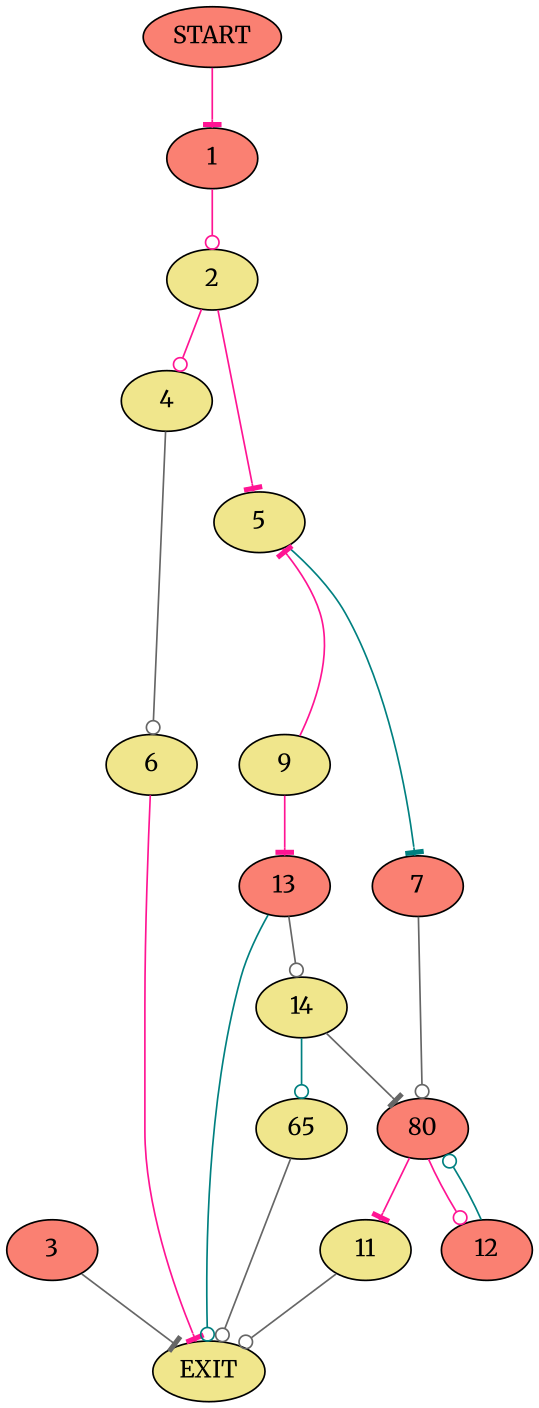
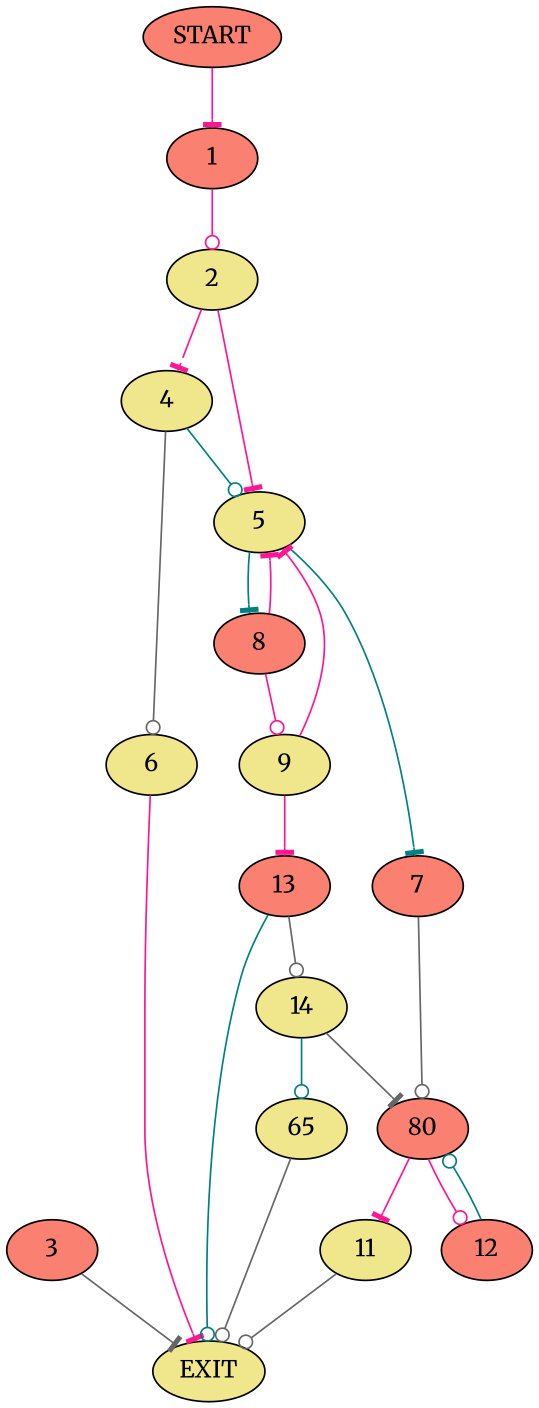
  digraph {
    fontname=Merriweather
    node [fillcolor=khaki fontname=Merriweather style=filled]
    edge [arrowhead=odot color=deeppink fontname=Merriweather]
    n1 [fillcolor=salmon label=START]
    1 [fillcolor=salmon]
    2
    n4 [label=EXIT]
    4
    5
    3 [fillcolor=salmon]
    6
    7 [fillcolor=salmon]
+   8 [fillcolor=salmon]
    n11 [fillcolor=salmon label=80]
    9
    11
    12 [fillcolor=salmon]
    13 [fillcolor=salmon]
    14
    n17 [label=65]
    n1 -> 1 [arrowhead=tee]
    1 -> 2
-   2 -> 4
+   2 -> 4 [arrowhead=tee]
    2 -> 5 [arrowhead=tee]
+   4 -> 5 [color=teal]
    4 -> 6 [color=gray40]
    5 -> 7 [arrowhead=tee color=teal]
+   5 -> 8 [arrowhead=tee color=teal]
    3 -> n4 [arrowhead=tee color=gray40]
    6 -> n4 [arrowhead=tee]
    7 -> n11 [color=gray40]
+   8 -> 5 [arrowhead=tee]
+   8 -> 9
    n11 -> 11 [arrowhead=tee]
    n11 -> 12
    9 -> 5 [arrowhead=tee]
    9 -> 13 [arrowhead=tee]
    11 -> n4 [color=gray40]
    12 -> n11 [color=teal]
    13 -> n4 [color=teal]
    13 -> 14 [color=gray40]
    14 -> n11 [arrowhead=tee color=gray40]
    14 -> n17 [color=teal]
    n17 -> n4 [color=gray40]
  }
